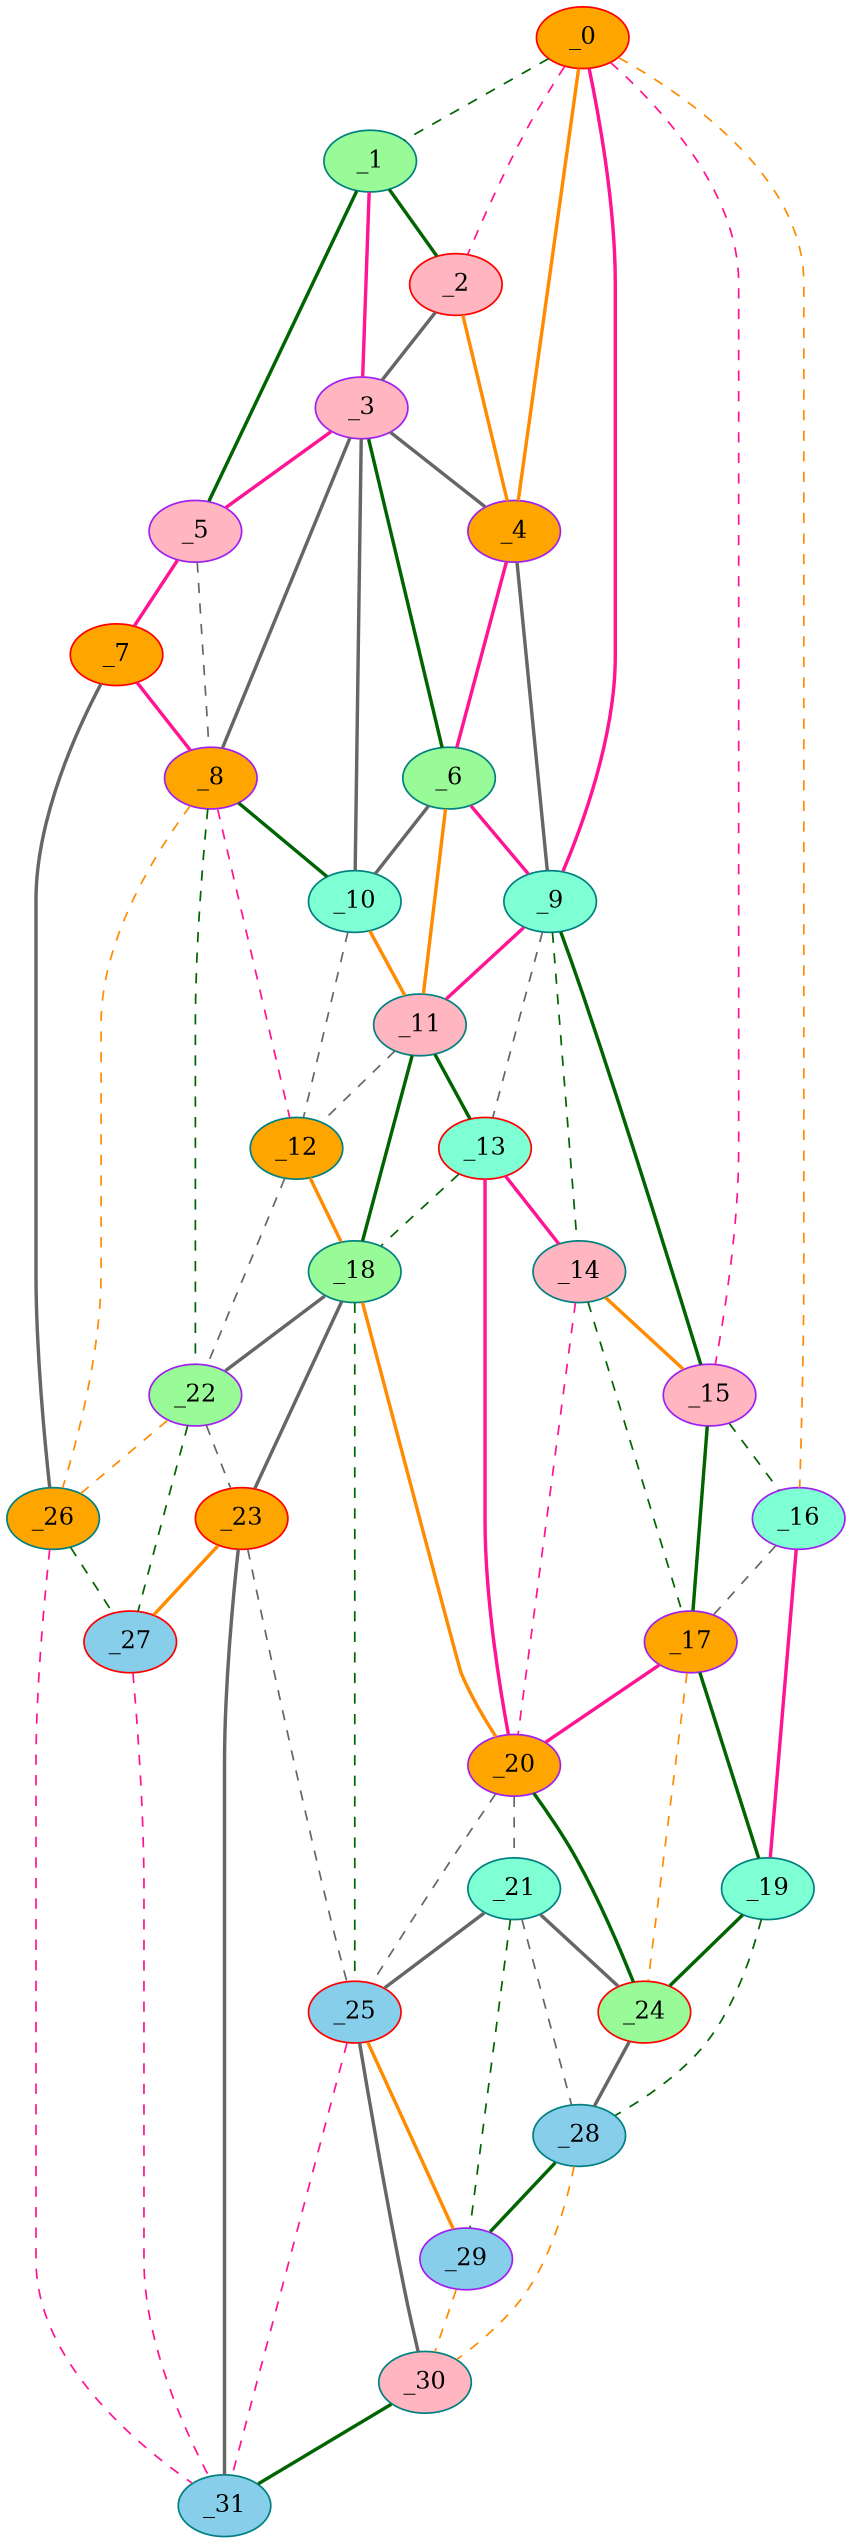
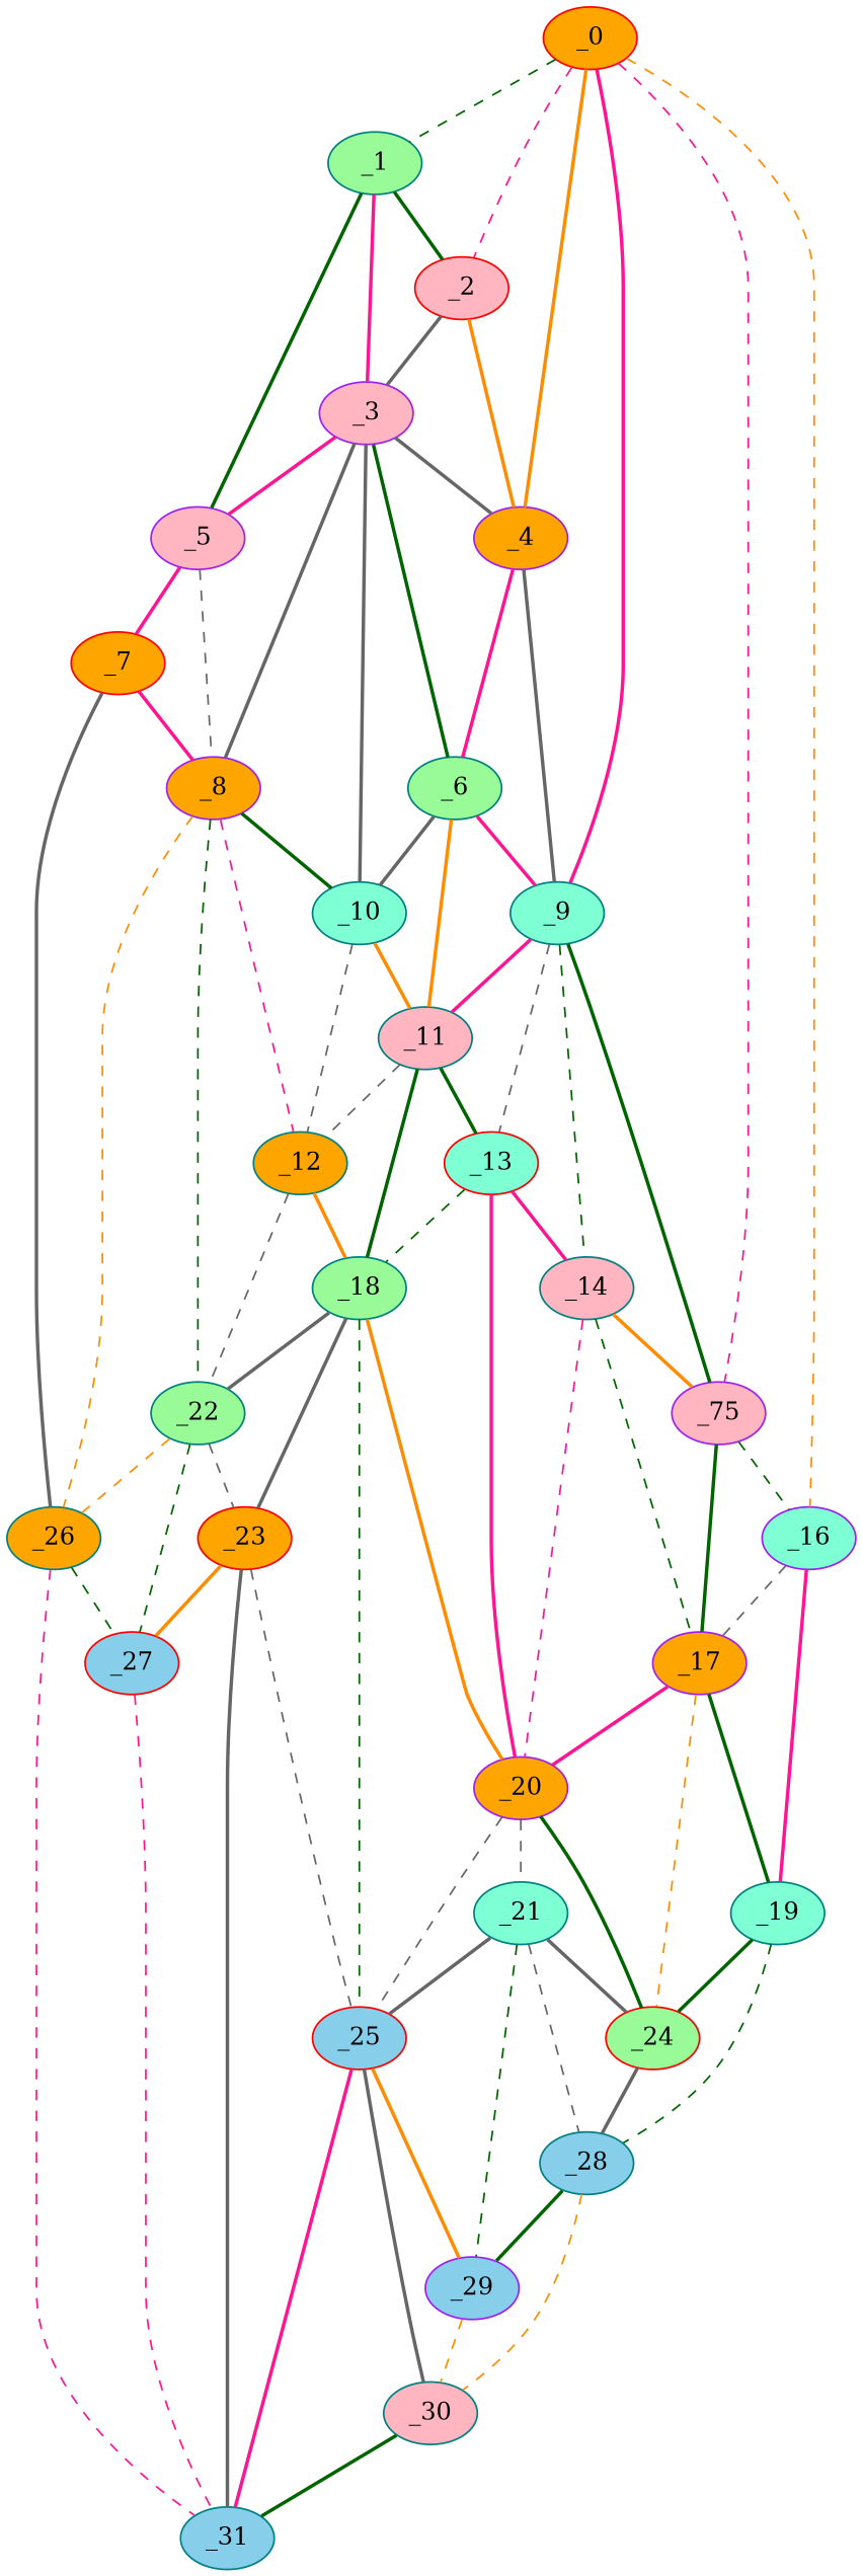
  graph {
    node [color=teal fillcolor=orange style=filled x=98 y=51]
    edge [color=gray40 style=bold valence=2]
    _0 [color=red x=17 y=61]
    _1 [fillcolor=palegreen x=29 y=15]
    _2 [color=red fillcolor=lightpink x=35 y=46]
    _4 [color=purple x=47]
    _9 [fillcolor=aquamarine x=67 y=73]
-   _15 [color=purple fillcolor=lightpink x=79 y=96]
+   _15 [color=purple fillcolor=lightpink x=79 y=96 label=_75]
    _16 [color=purple fillcolor=aquamarine x=81 y=102]
    _3 [color=purple fillcolor=lightpink x=38 y=30]
    _5 [color=purple fillcolor=lightpink x=48 y=6]
    _6 [fillcolor=palegreen x=51 y=50]
    _11 [fillcolor=lightpink x=69]
    _13 [color=red fillcolor=aquamarine x=76 y=68]
    _14 [fillcolor=lightpink x=77 y=87]
    _17 [color=purple x=85 y=94]
    _19 [fillcolor=aquamarine x=88 y=105]
    _8 [color=purple x=61 y=16]
    _10 [fillcolor=aquamarine x=68 y=40]
    _7 [color=red x=58 y=6]
    _12 [x=74 y=42]
    _18 [fillcolor=palegreen x=87 y=49]
    _20 [color=purple x=91 y=77]
    _24 [color=red fillcolor=palegreen y=87]
    _28 [fillcolor=skyblue x=108 y=84]
    _26 [x=104 y=18]
-   _22 [color=purple fillcolor=palegreen x=97 y=30]
+   _22 [fillcolor=palegreen x=97 y=30]
    _27 [color=red fillcolor=skyblue x=105 y=41]
    _31 [fillcolor=skyblue x=117 y=55]
    _23 [color=red y=44]
    _25 [color=red fillcolor=skyblue x=103 y=68]
    _21 [fillcolor=aquamarine x=96 y=78]
    _29 [color=purple fillcolor=skyblue x=109 y=72]
    _30 [fillcolor=lightpink x=114 y=66]
    _0 -- _1 [color=darkgreen style=dashed valence=1]
    _0 -- _2 [color=deeppink style=dashed]
    _0 -- _4 [color=darkorange]
    _0 -- _9 [color=deeppink valence=1]
    _0 -- _15 [color=deeppink style=dashed valence=1]
    _0 -- _16 [color=darkorange style=dashed valence=1]
    _1 -- _2 [color=darkgreen valence=1]
    _1 -- _3 [color=deeppink]
    _1 -- _5 [color=darkgreen valence=1]
    _2 -- _4 [color=darkorange valence=1]
    _2 -- _3
    _4 -- _9
    _4 -- _6 [color=deeppink]
    _9 -- _15 [color=darkgreen]
    _9 -- _11 [color=deeppink valence=1]
    _9 -- _13 [style=dashed]
    _9 -- _14 [color=darkgreen style=dashed valence=1]
    _15 -- _16 [color=darkgreen style=dashed]
    _15 -- _17 [color=darkgreen]
    _16 -- _17 [style=dashed]
    _16 -- _19 [color=deeppink valence=1]
    _3 -- _4
    _3 -- _5 [color=deeppink]
    _3 -- _6 [color=darkgreen valence=1]
    _3 -- _8
    _3 -- _10
    _5 -- _8 [style=dashed]
    _5 -- _7 [color=deeppink valence=1]
    _6 -- _9 [color=deeppink]
    _6 -- _11 [color=darkorange]
    _6 -- _10
    _11 -- _13 [color=darkgreen]
    _11 -- _12 [style=dashed]
    _11 -- _18 [color=darkgreen]
    _13 -- _14 [color=deeppink valence=1]
    _13 -- _18 [color=darkgreen style=dashed]
    _13 -- _20 [color=deeppink]
    _14 -- _15 [color=darkorange]
    _14 -- _17 [color=darkgreen style=dashed]
    _14 -- _20 [color=deeppink style=dashed valence=1]
    _17 -- _19 [color=darkgreen]
    _17 -- _20 [color=deeppink]
    _17 -- _24 [color=darkorange style=dashed]
    _19 -- _24 [color=darkgreen valence=1]
    _19 -- _28 [color=darkgreen style=dashed valence=1]
    _8 -- _10 [color=darkgreen]
    _8 -- _12 [color=deeppink style=dashed]
    _8 -- _26 [color=darkorange style=dashed]
    _8 -- _22 [color=darkgreen style=dashed valence=1]
    _10 -- _11 [color=darkorange valence=1]
    _10 -- _12 [style=dashed]
    _7 -- _8 [color=deeppink]
    _7 -- _26 [valence=1]
    _12 -- _18 [color=darkorange]
    _12 -- _22 [style=dashed valence=1]
    _18 -- _20 [color=darkorange]
    _18 -- _22 [valence=1]
    _18 -- _23
    _18 -- _25 [color=darkgreen style=dashed]
    _20 -- _24 [color=darkgreen]
    _20 -- _25 [style=dashed]
    _20 -- _21 [style=dashed]
    _24 -- _28
    _28 -- _29 [color=darkgreen]
    _28 -- _30 [color=darkorange style=dashed valence=1]
    _26 -- _27 [color=darkgreen style=dashed]
    _26 -- _31 [color=deeppink style=dashed valence=1]
    _22 -- _26 [color=darkorange style=dashed]
    _22 -- _27 [color=darkgreen style=dashed valence=1]
    _22 -- _23 [style=dashed]
    _27 -- _31 [color=deeppink style=dashed valence=1]
    _23 -- _27 [color=darkorange]
    _23 -- _31
    _23 -- _25 [style=dashed valence=1]
-   _25 -- _31 [color=deeppink style=dashed]
+   _25 -- _31 [color=deeppink]
    _25 -- _29 [color=darkorange]
    _25 -- _30
    _21 -- _24
    _21 -- _28 [style=dashed valence=1]
    _21 -- _25
    _21 -- _29 [color=darkgreen style=dashed]
    _29 -- _30 [color=darkorange style=dashed]
    _30 -- _31 [color=darkgreen valence=1]
  }
